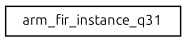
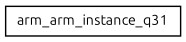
  digraph {
    rankdir=LR
    fontname=Ubuntu
-   n1 [color=black fillcolor=white fontname=Ubuntu fontsize=10 height=0.2 label=arm_fir_instance_q31 shape=record style=filled width=0.4]
+   n1 [color=black fillcolor=white fontname=Ubuntu fontsize=10 height=0.2 label=arm_arm_instance_q31 shape=record style=filled width=0.4]
  }
